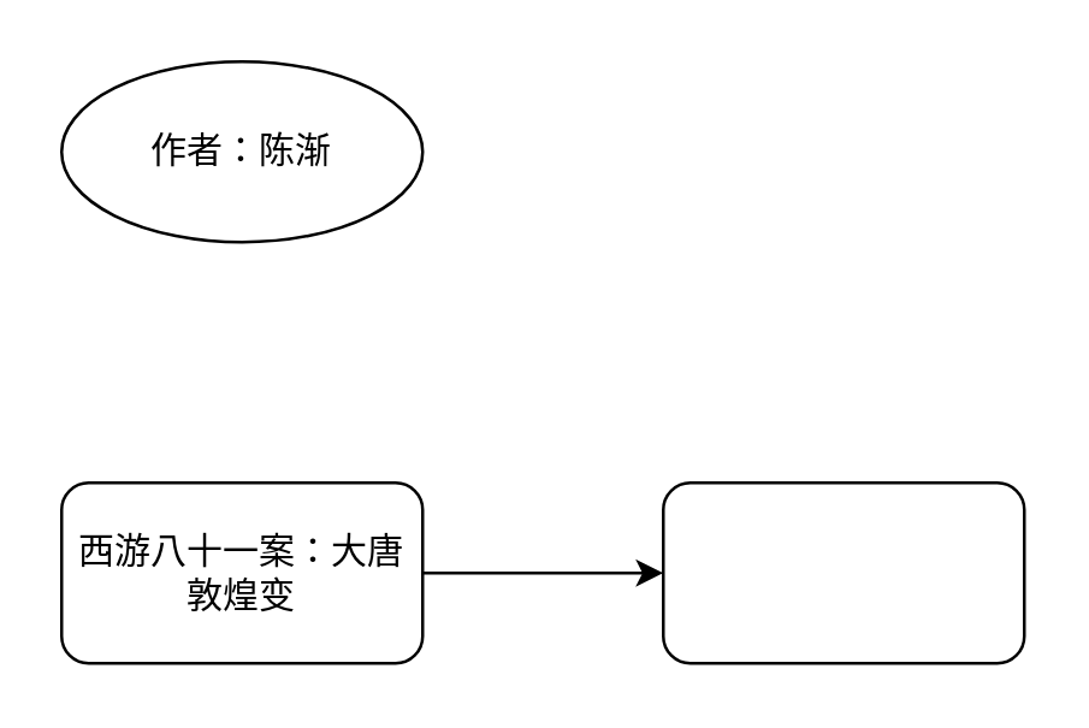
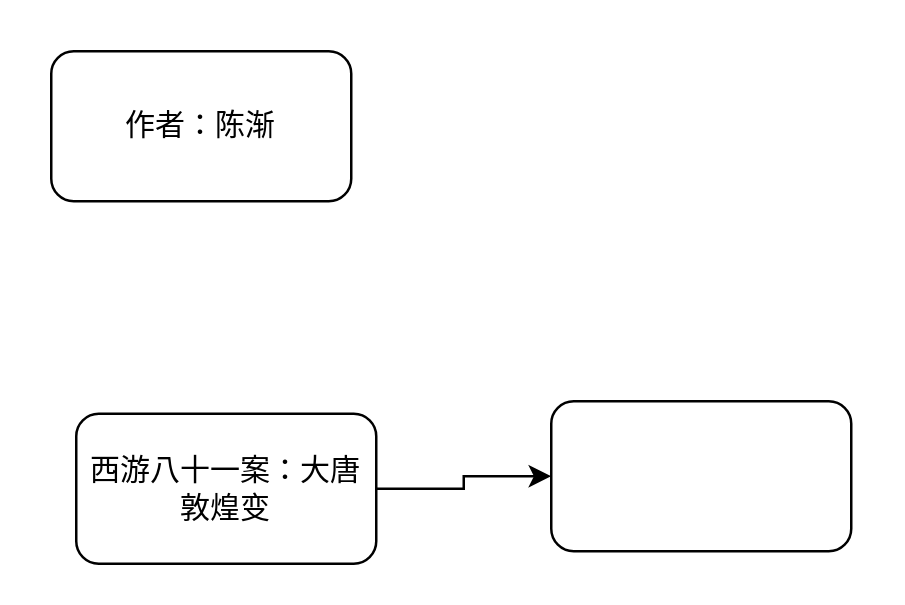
  <mxCell id="0" />
  <mxCell id="1" parent="0" />
  <mxCell id="2" value="" style="edgeStyle=orthogonalEdgeStyle;rounded=0;orthogonalLoop=1;jettySize=auto;html=1;" parent="1" source="3" target="5" edge="1"><mxGeometry relative="1" as="geometry" /></mxCell>
- <mxCell id="3" value="西游八十一案：大唐敦煌变" style="rounded=1;whiteSpace=wrap;html=1;" parent="1" vertex="1"><mxGeometry x="20" y="160" width="120" height="60" as="geometry" /></mxCell>
- <mxCell id="4" value="作者：陈渐" style="ellipse;whiteSpace=wrap;html=1;" parent="1" vertex="1"><mxGeometry x="20" y="20" width="120" height="60" as="geometry" /></mxCell>
+ <mxCell id="3" value="西游八十一案：大唐敦煌变" style="rounded=1;whiteSpace=wrap;html=1;" parent="1" vertex="1"><mxGeometry x="30" y="165" width="120" height="60" as="geometry" /></mxCell>
+ <mxCell id="4" value="作者：陈渐" style="whiteSpace=wrap;html=1;rounded=1;" parent="1" vertex="1"><mxGeometry x="20" y="20" width="120" height="60" as="geometry" /></mxCell>
  <mxCell id="5" value="" style="whiteSpace=wrap;html=1;rounded=1;" parent="1" vertex="1"><mxGeometry x="220" y="160" width="120" height="60" as="geometry" /></mxCell>
